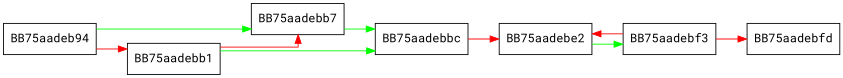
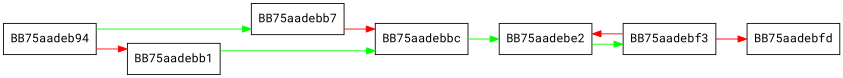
  digraph {
    fontname="Roboto Mono"
    rankdir=LR
    splines=ortho
    node [fontname="Roboto Mono" shape=box]
    edge [color=red fontname="Roboto Mono"]
    BB75aadeb94
    BB75aadebb7
    BB75aadebb1
    BB75aadebbc
    BB75aadebe2
    BB75aadebf3
    BB75aadebfd
    BB75aadeb94 -> BB75aadebb7 [color=green]
    BB75aadeb94 -> BB75aadebb1
-   BB75aadebb7 -> BB75aadebbc [color=green]
-   BB75aadebb1 -> BB75aadebb7
+   BB75aadebb7 -> BB75aadebbc
    BB75aadebb1 -> BB75aadebbc [color=green]
-   BB75aadebbc -> BB75aadebe2
+   BB75aadebbc -> BB75aadebe2 [color=green]
    BB75aadebe2 -> BB75aadebf3 [color=green]
    BB75aadebf3 -> BB75aadebe2
    BB75aadebf3 -> BB75aadebfd
  }
